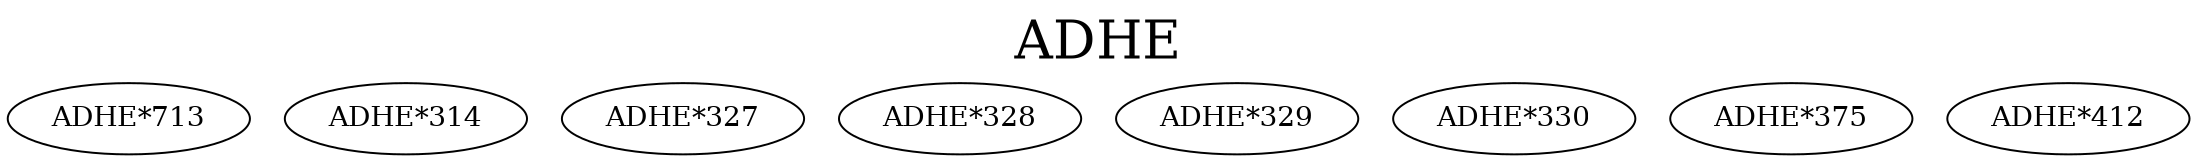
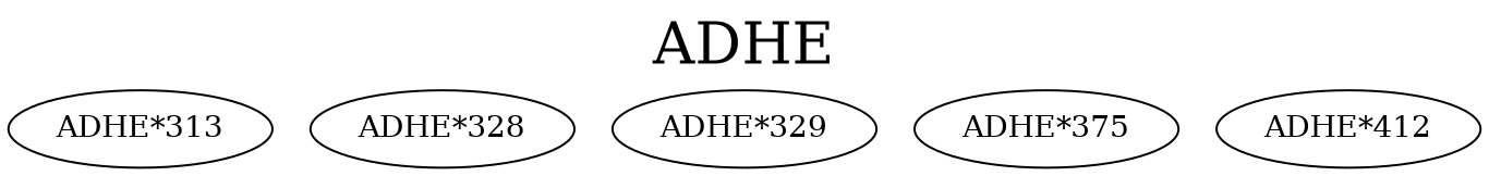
  digraph {
    fontsize=27
    label=ADHE
    labelloc=t
-   "ADHE*313" [label="ADHE*713"]
-   "ADHE*314"
-   "ADHE*327"
+   "ADHE*313"
    "ADHE*328"
    "ADHE*329"
-   "ADHE*330"
    "ADHE*375"
    "ADHE*412"
  }
